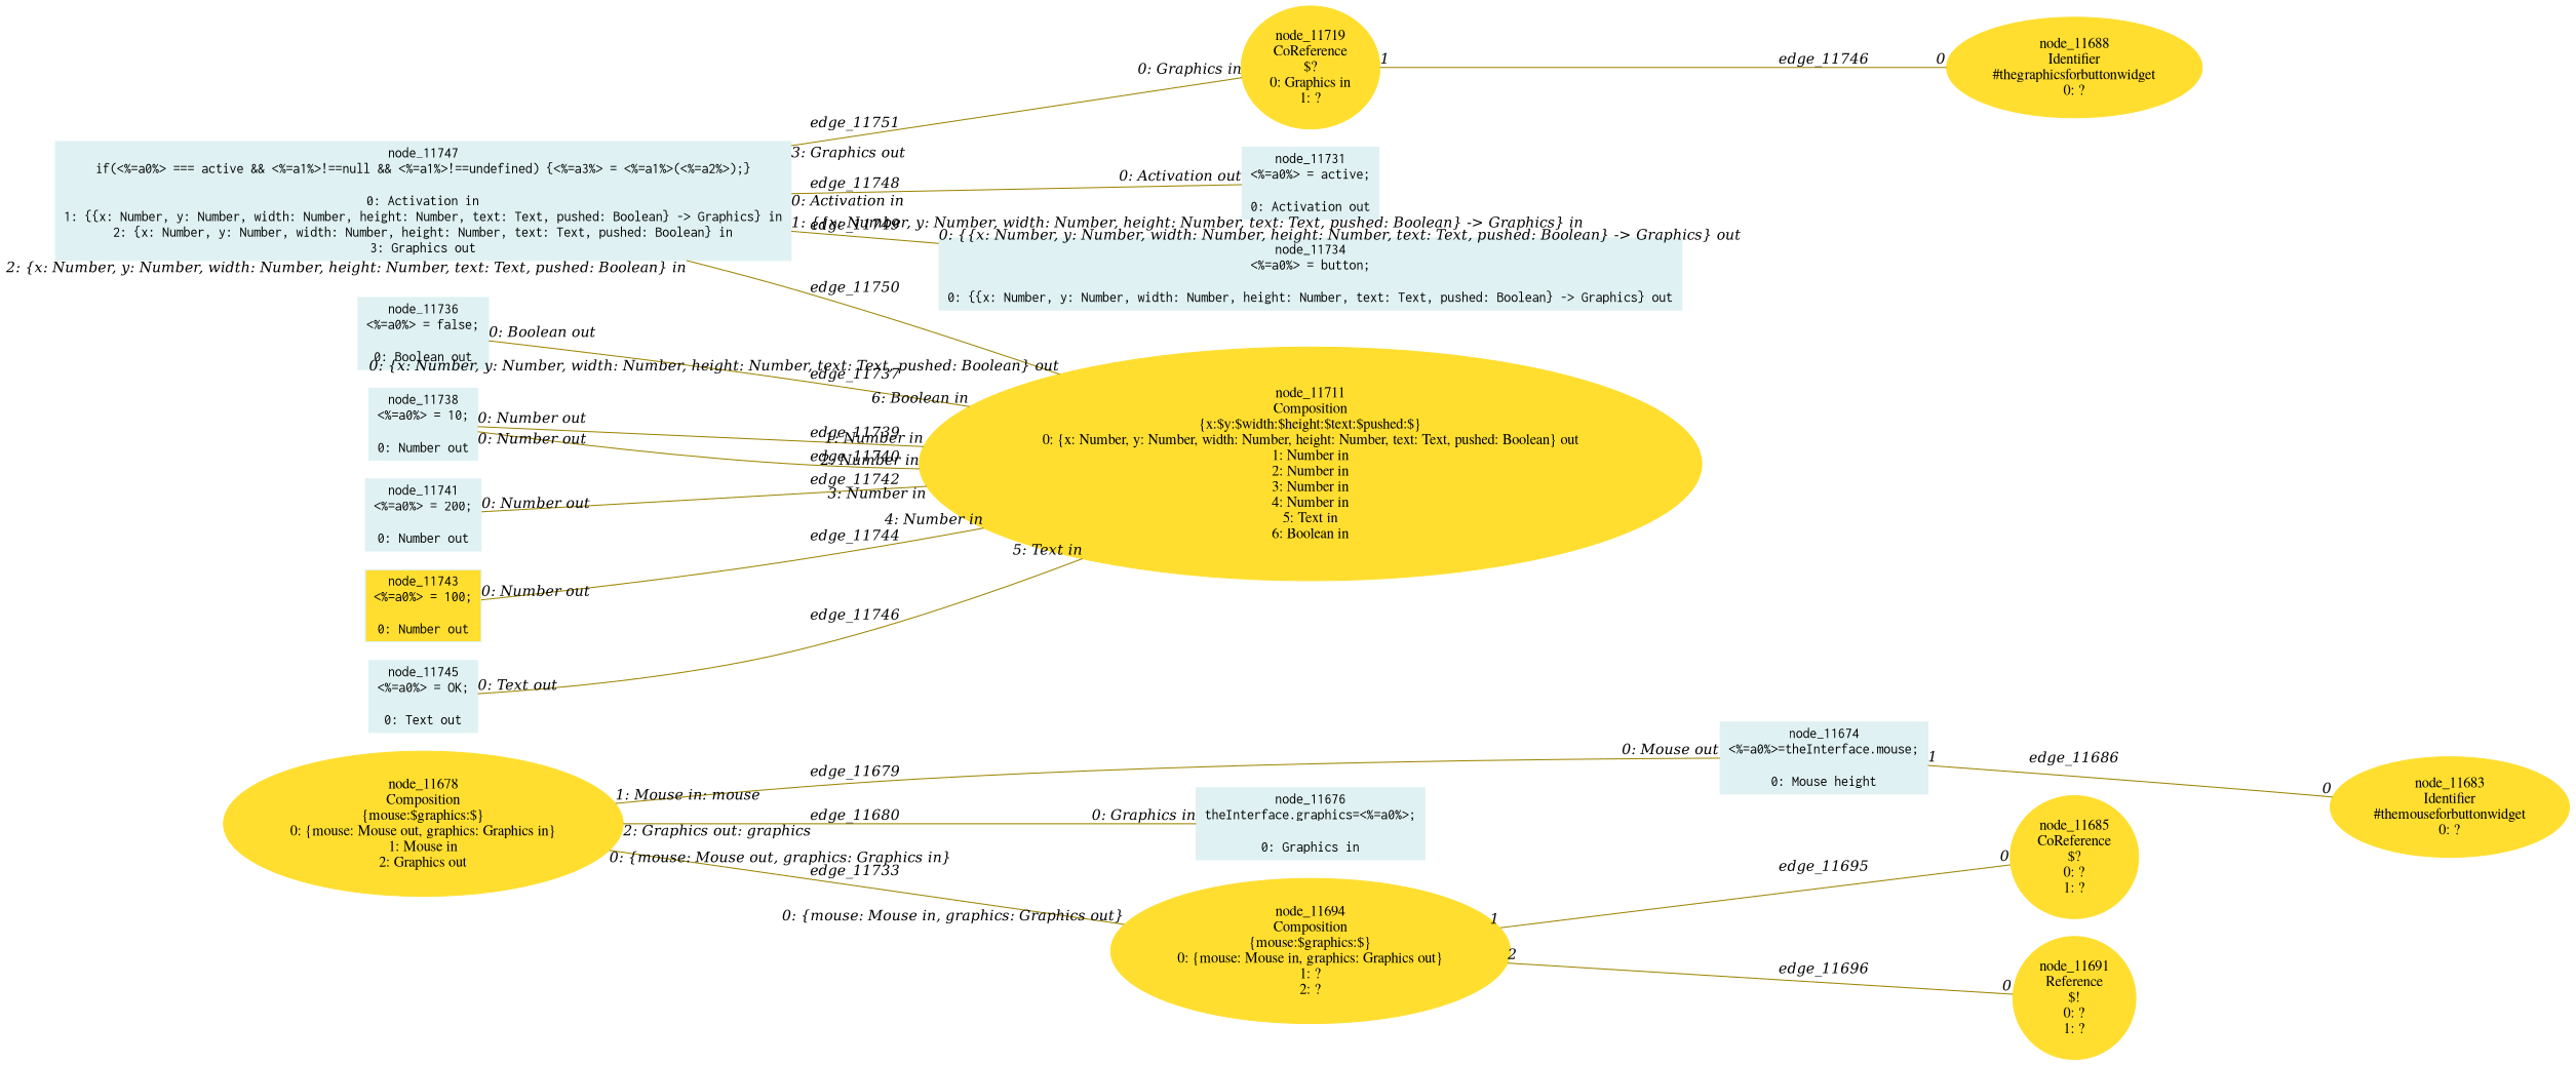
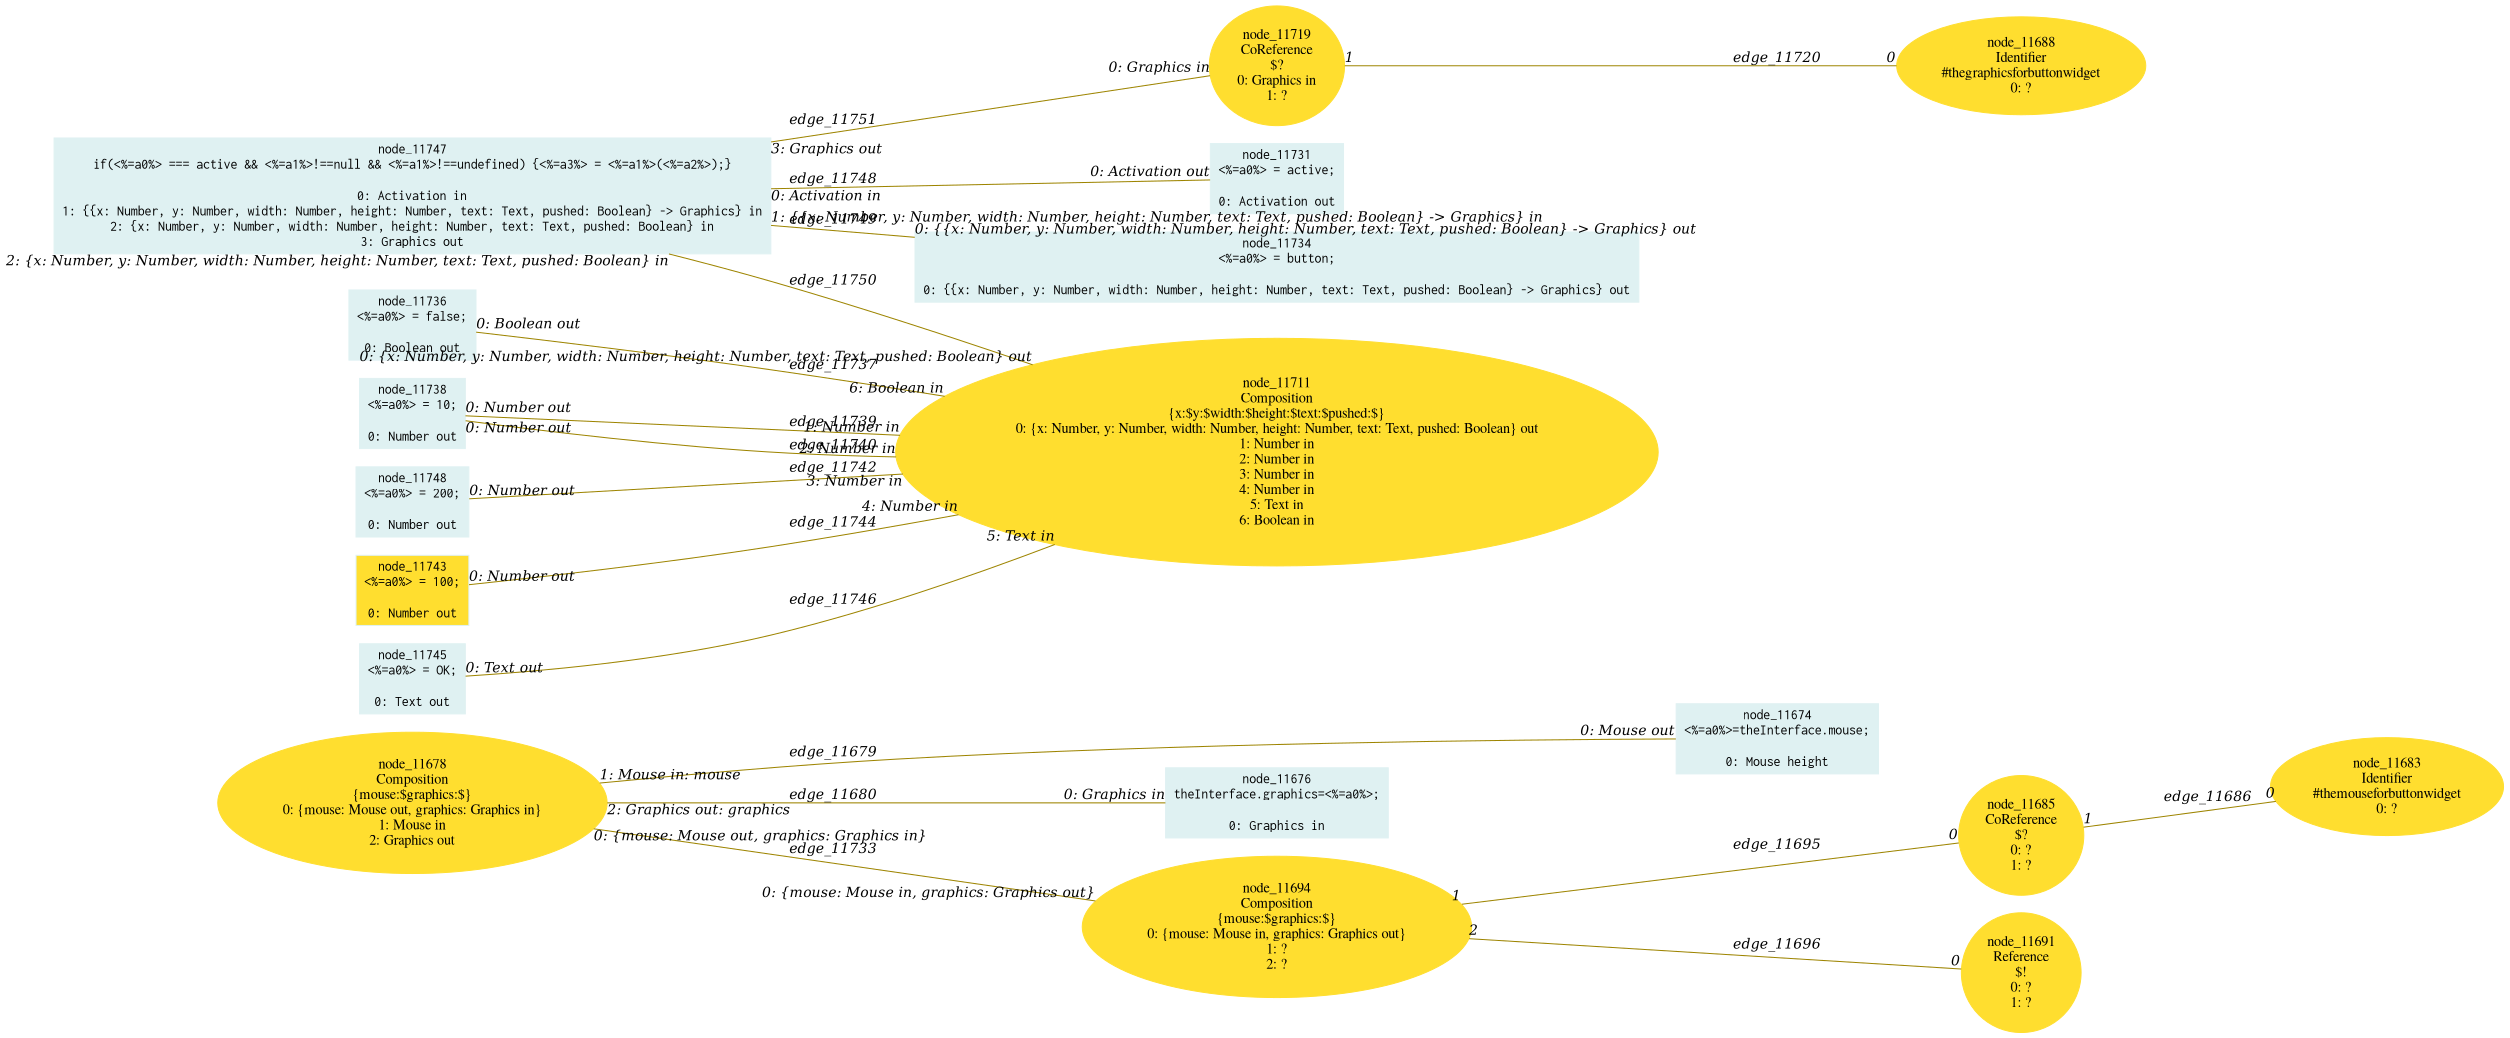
  digraph {
    rankdir=LR
    node [color="#dff1f2" fontname=Courier shape=box style=filled]
    edge [arrowHead=none arrowsize=1 color="#9d8400" dir=none fontname="Times-Italic" headlabel=0 taillabel="0: Number out"]
    n1 [label="node_11674\n<%=a0%>=theInterface.mouse;\n\n0: Mouse height"]
    n2 [label="node_11676\ntheInterface.graphics=<%=a0%>;\n\n0: Graphics in"]
    n3 [color="#ffde2f" fontname=Times label="node_11678\nComposition\n{mouse:$graphics:$}\n0: {mouse: Mouse out, graphics: Graphics in}\n1: Mouse in\n2: Graphics out" shape=ellipse]
    n4 [color="#ffde2f" fontname=Times label="node_11694\nComposition\n{mouse:$graphics:$}\n0: {mouse: Mouse in, graphics: Graphics out}\n1: ?\n2: ?" shape=ellipse]
    n5 [color="#ffde2f" fontname=Times label="node_11685\nCoReference\n$?\n0: ?\n1: ?" shape=ellipse]
    n6 [color="#ffde2f" fontname=Times label="node_11691\nReference\n$!\n0: ?\n1: ?" shape=ellipse]
    n7 [color="#ffde2f" fontname=Times label="node_11683\nIdentifier\n#themouseforbuttonwidget\n0: ?" shape=ellipse]
    n8 [color="#ffde2f" fontname=Times label="node_11688\nIdentifier\n#thegraphicsforbuttonwidget\n0: ?" shape=ellipse]
    n9 [color="#ffde2f" fontname=Times label="node_11711\nComposition\n{x:$y:$width:$height:$text:$pushed:$}\n0: {x: Number, y: Number, width: Number, height: Number, text: Text, pushed: Boolean} out\n1: Number in\n2: Number in\n3: Number in\n4: Number in\n5: Text in\n6: Boolean in" shape=ellipse]
    n10 [color="#ffde2f" fontname=Times label="node_11719\nCoReference\n$?\n0: Graphics in\n1: ?" shape=ellipse]
    n11 [label="node_11731\n<%=a0%> = active;\n\n0: Activation out"]
    n12 [label="node_11734\n<%=a0%> = button;\n\n0: {{x: Number, y: Number, width: Number, height: Number, text: Text, pushed: Boolean} -> Graphics} out"]
    n13 [label="node_11736\n<%=a0%> = false;\n\n0: Boolean out"]
    n14 [label="node_11738\n<%=a0%> = 10;\n\n0: Number out"]
-   n15 [label="node_11741\n<%=a0%> = 200;\n\n0: Number out"]
+   n15 [label="node_11748\n<%=a0%> = 200;\n\n0: Number out"]
    n16 [fillcolor="#ffde2f" label="node_11743\n<%=a0%> = 100;\n\n0: Number out"]
    n17 [label="node_11745\n<%=a0%> = OK;\n\n0: Text out"]
    n18 [label="node_11747\nif(<%=a0%> === active && <%=a1%>!==null && <%=a1%>!==undefined) {<%=a3%> = <%=a1%>(<%=a2%>);}\n\n0: Activation in\n1: {{x: Number, y: Number, width: Number, height: Number, text: Text, pushed: Boolean} -> Graphics} in\n2: {x: Number, y: Number, width: Number, height: Number, text: Text, pushed: Boolean} in\n3: Graphics out"]
    n3 -> n1 [headlabel="0: Mouse out" label=edge_11679 taillabel="1: Mouse in: mouse"]
    n3 -> n2 [headlabel="0: Graphics in" label=edge_11680 taillabel="2: Graphics out: graphics"]
    n3 -> n4 [headlabel="0: {mouse: Mouse in, graphics: Graphics out}" label=edge_11733 taillabel="0: {mouse: Mouse out, graphics: Graphics in}"]
    n4 -> n5 [label=edge_11695 taillabel=1]
    n4 -> n6 [label=edge_11696 taillabel=2]
-   n1 -> n7 [label=edge_11686 taillabel=1]
-   n10 -> n8 [label=edge_11746 taillabel=1]
+   n5 -> n7 [label=edge_11686 taillabel=1]
+   n10 -> n8 [label=edge_11720 taillabel=1]
    n13 -> n9 [headlabel="6: Boolean in" label=edge_11737 taillabel="0: Boolean out"]
    n14 -> n9 [headlabel="1: Number in" label=edge_11739]
    n14 -> n9 [headlabel="2: Number in" label=edge_11740]
    n15 -> n9 [headlabel="3: Number in" label=edge_11742]
    n16 -> n9 [headlabel="4: Number in" label=edge_11744]
    n17 -> n9 [headlabel="5: Text in" label=edge_11746 taillabel="0: Text out"]
    n18 -> n9 [headlabel="0: {x: Number, y: Number, width: Number, height: Number, text: Text, pushed: Boolean} out" label=edge_11750 taillabel="2: {x: Number, y: Number, width: Number, height: Number, text: Text, pushed: Boolean} in"]
    n18 -> n10 [headlabel="0: Graphics in" label=edge_11751 taillabel="3: Graphics out"]
    n18 -> n11 [headlabel="0: Activation out" label=edge_11748 taillabel="0: Activation in"]
    n18 -> n12 [headlabel="0: {{x: Number, y: Number, width: Number, height: Number, text: Text, pushed: Boolean} -> Graphics} out" label=edge_11749 taillabel="1: {{x: Number, y: Number, width: Number, height: Number, text: Text, pushed: Boolean} -> Graphics} in"]
  }
